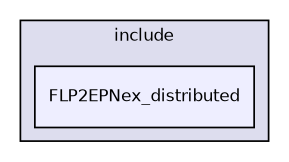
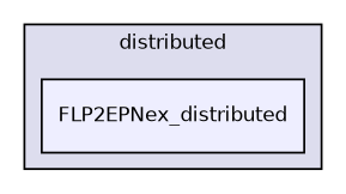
  digraph {
    compound=true
    n1 [fillcolor="#eeeeff" fontname=Helvetica fontsize=10 label=FLP2EPNex_distributed pencolor=black shape=box style=filled]
    subgraph cluster_1 {
      bgcolor="#ddddee"
      fontname=Helvetica
      fontsize=10
-     label=include
+     label=distributed
      pencolor=black
      n1
    }
  }
